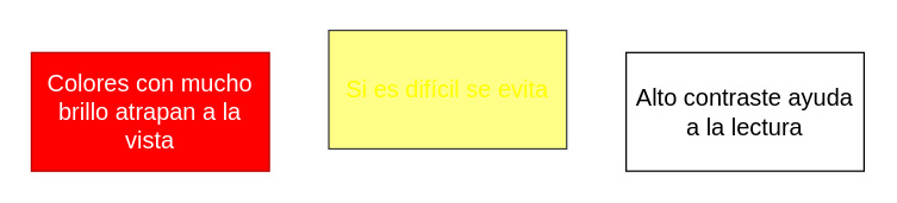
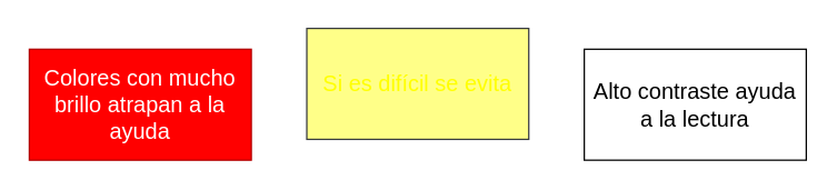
  <mxCell id="0" />
  <mxCell id="1" parent="0" />
- <mxCell id="2" value="&lt;font style=&quot;font-size: 16px;&quot;&gt;Colores con mucho brillo atrapan a la vista&lt;/font&gt;" style="rounded=0;whiteSpace=wrap;html=1;fillColor=#FF0000;fontColor=#ffffff;strokeColor=#B20000;" vertex="1" parent="1"><mxGeometry x="20" y="35" width="160" height="80" as="geometry" /></mxCell>
+ <mxCell id="2" value="&lt;font style=&quot;font-size: 16px;&quot;&gt;Colores con mucho brillo atrapan a la ayuda&lt;/font&gt;" style="rounded=0;whiteSpace=wrap;html=1;fillColor=#FF0000;fontColor=#ffffff;strokeColor=#B20000;" vertex="1" parent="1"><mxGeometry x="20" y="35" width="160" height="80" as="geometry" /></mxCell>
  <mxCell id="3" value="&lt;font color=&quot;#ffff00&quot;&gt;&lt;span style=&quot;font-size: 16px;&quot;&gt;Si es difícil se evita&lt;/span&gt;&lt;/font&gt;" style="rounded=0;whiteSpace=wrap;html=1;fillColor=#ffff88;strokeColor=#36393d;" vertex="1" parent="1"><mxGeometry x="220" y="20" width="160" height="80" as="geometry" /></mxCell>
  <mxCell id="4" value="&lt;span style=&quot;font-size: 16px;&quot;&gt;Alto contraste ayuda a la lectura&lt;/span&gt;" style="rounded=0;whiteSpace=wrap;html=1;" vertex="1" parent="1"><mxGeometry x="420" y="35" width="160" height="80" as="geometry" /></mxCell>
